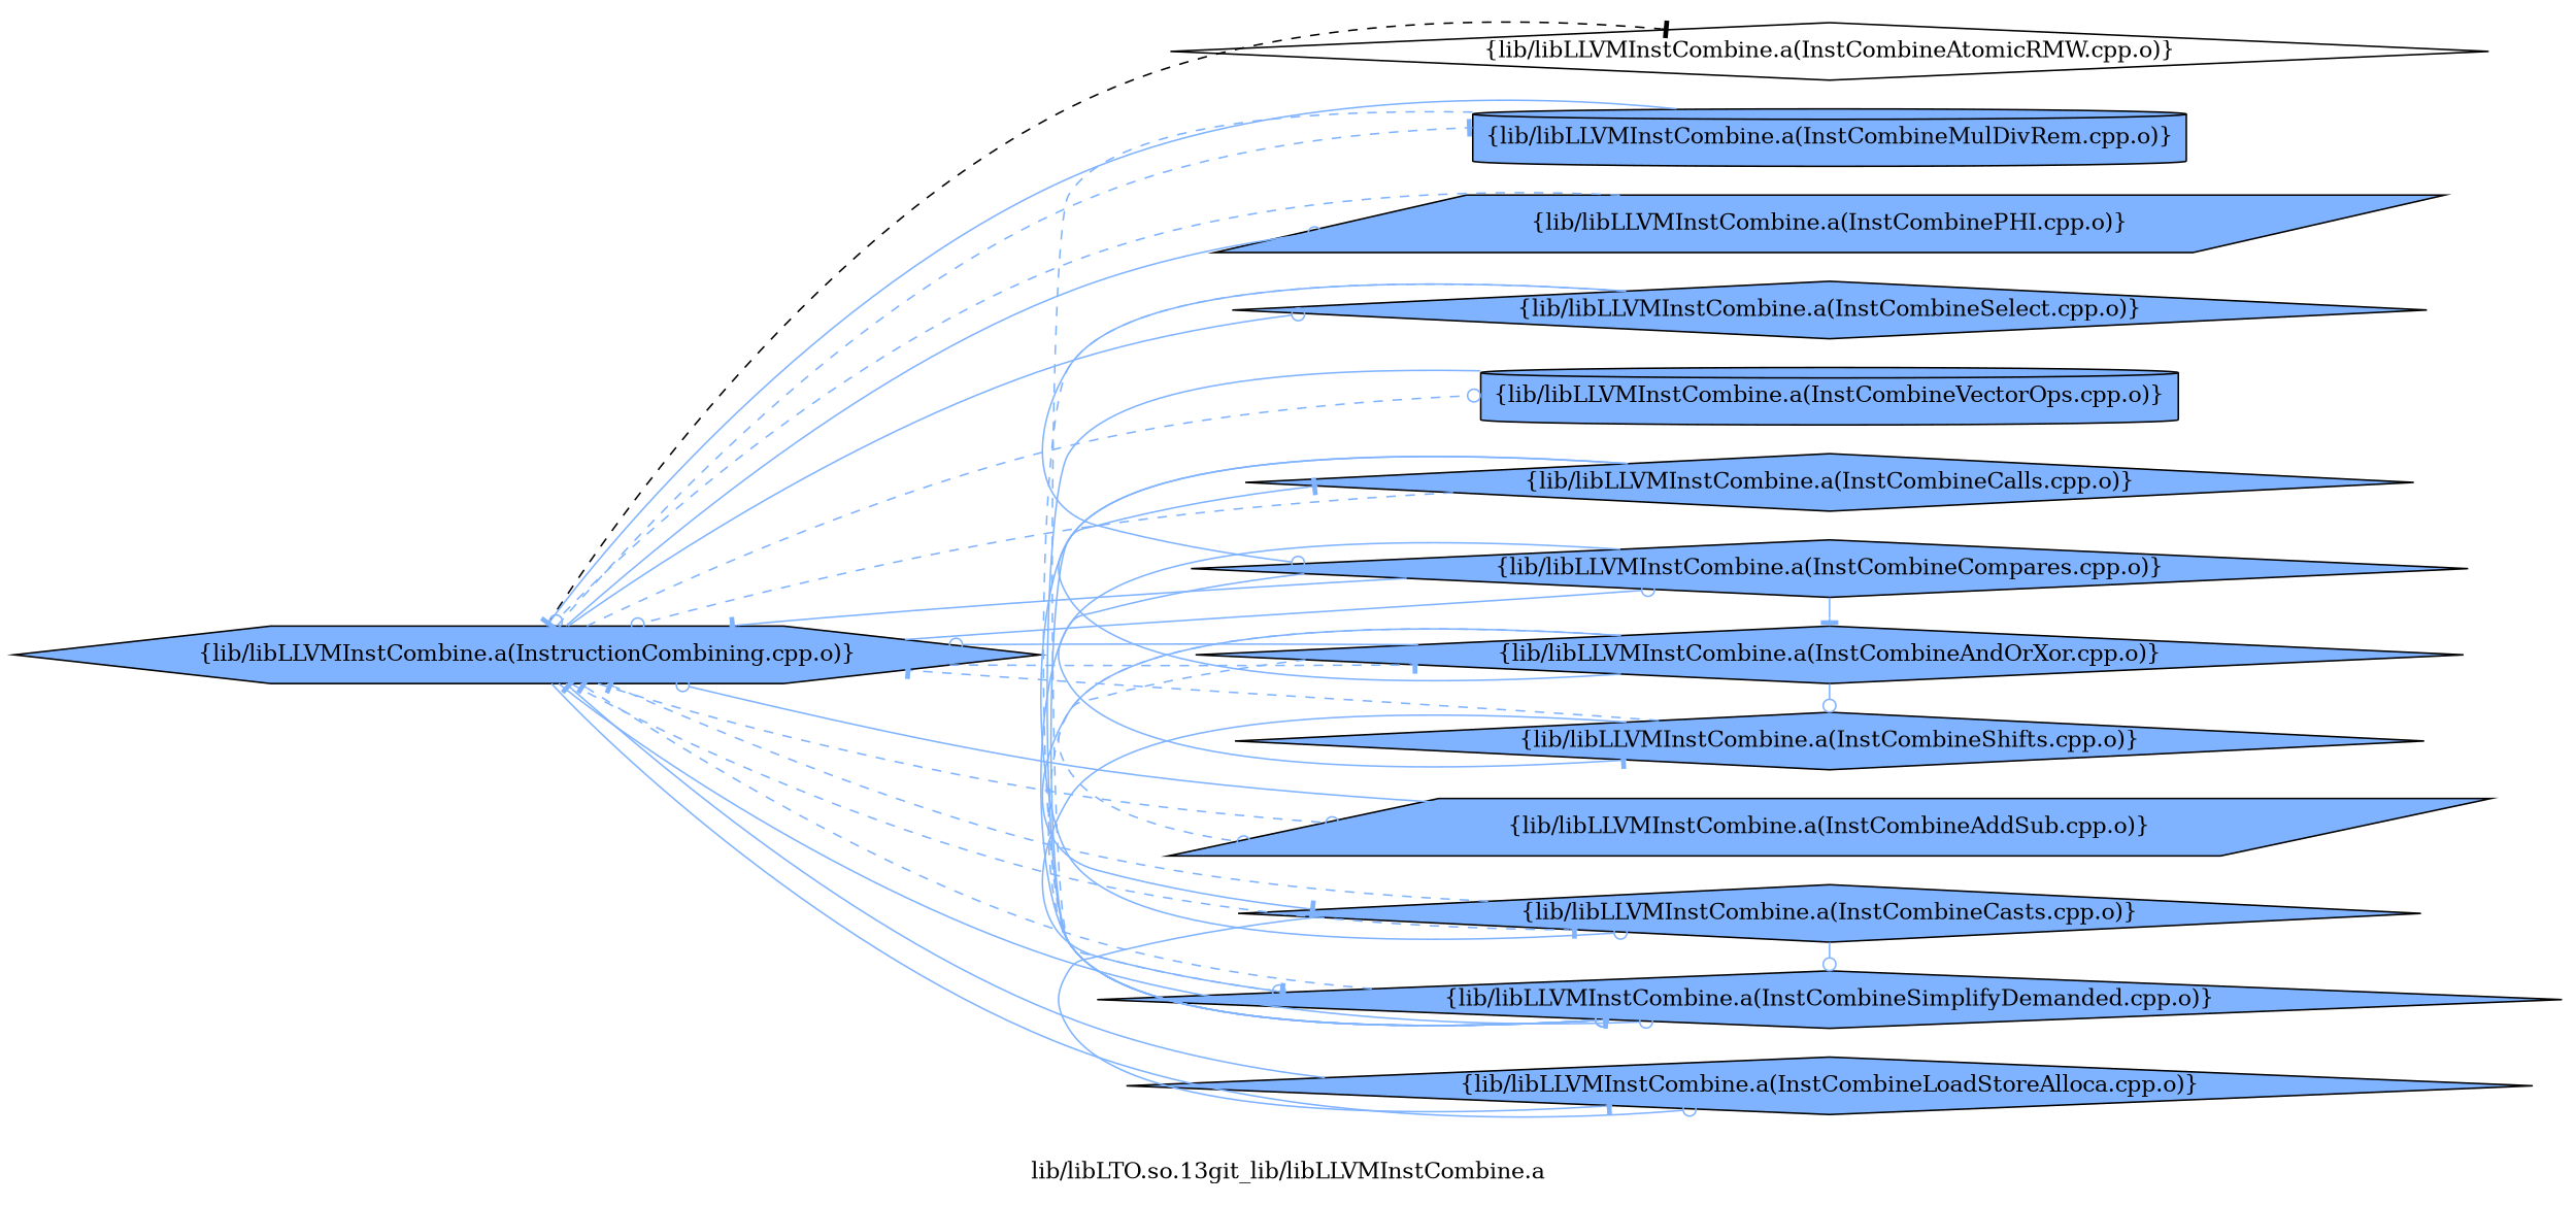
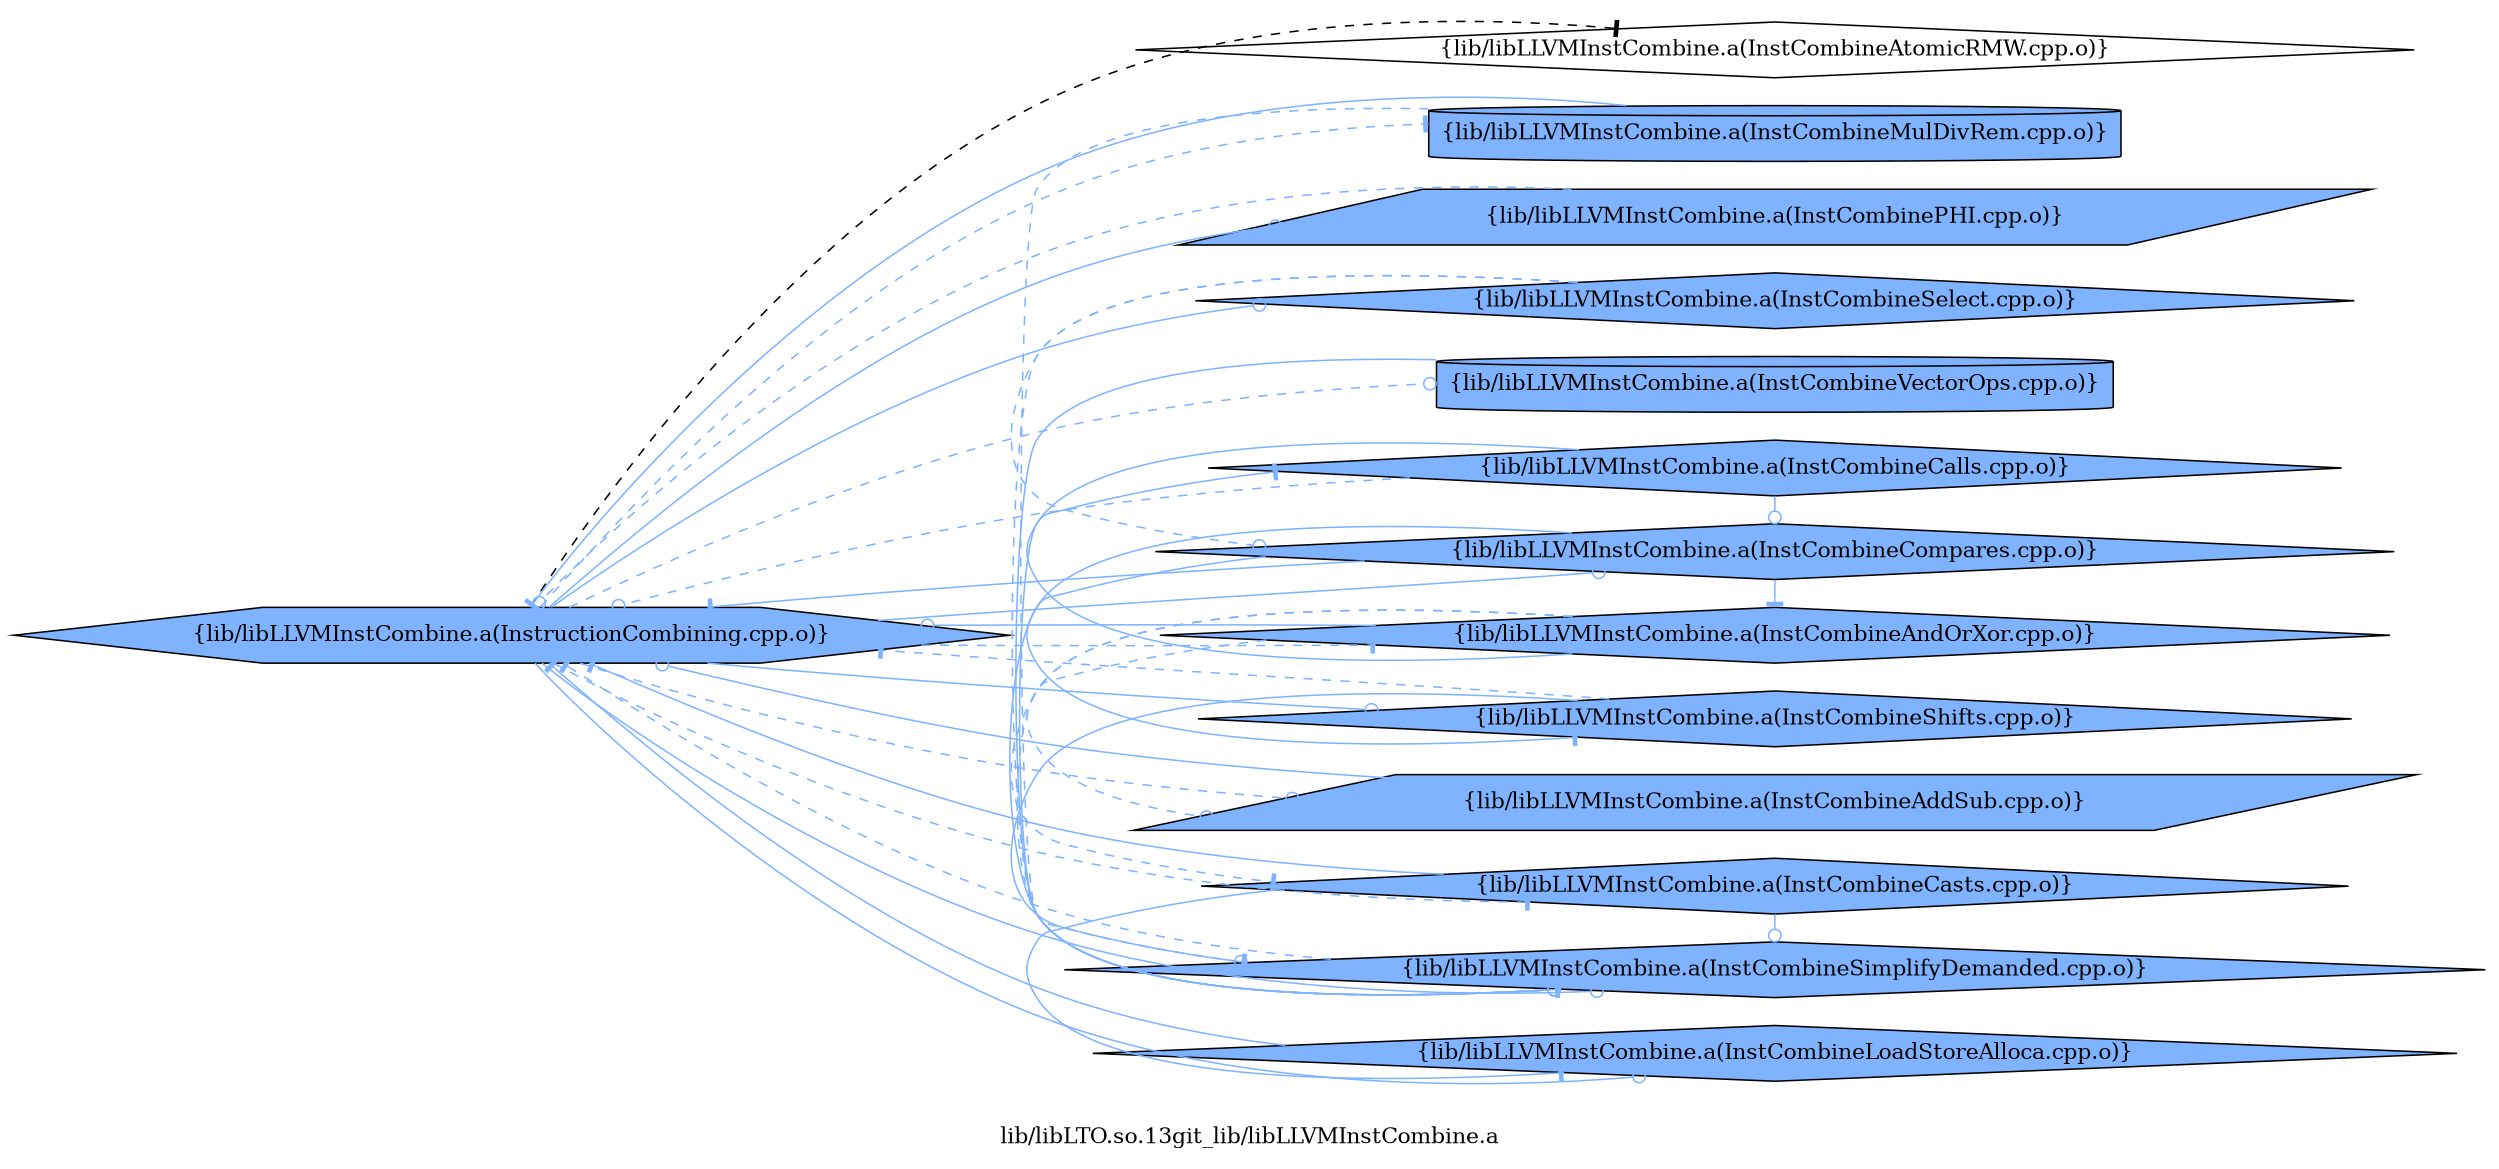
  digraph {
    label="lib/libLTO.so.13git_lib/libLLVMInstCombine.a"
    rankdir=LR
    node [fillcolor="0.600000 0.5 1" group=1 shape=diamond style=filled]
    edge [arrowhead=odot color="0.600000 0.5 1" style=solid]
    n1 [label="{lib/libLLVMInstCombine.a(InstructionCombining.cpp.o)}" shape=hexagon]
    n2 [label="{lib/libLLVMInstCombine.a(InstCombineAddSub.cpp.o)}" shape=parallelogram]
    n3 [group=0 label="{lib/libLLVMInstCombine.a(InstCombineAtomicRMW.cpp.o)}" fillcolor="" style=""]
    n4 [label="{lib/libLLVMInstCombine.a(InstCombineAndOrXor.cpp.o)}"]
    n5 [label="{lib/libLLVMInstCombine.a(InstCombineCalls.cpp.o)}"]
    n6 [label="{lib/libLLVMInstCombine.a(InstCombineCasts.cpp.o)}"]
    n7 [label="{lib/libLLVMInstCombine.a(InstCombineCompares.cpp.o)}"]
    n8 [label="{lib/libLLVMInstCombine.a(InstCombineLoadStoreAlloca.cpp.o)}"]
    n9 [label="{lib/libLLVMInstCombine.a(InstCombineMulDivRem.cpp.o)}" shape=cylinder]
    n10 [label="{lib/libLLVMInstCombine.a(InstCombinePHI.cpp.o)}" shape=parallelogram]
    n11 [label="{lib/libLLVMInstCombine.a(InstCombineSelect.cpp.o)}"]
    n12 [label="{lib/libLLVMInstCombine.a(InstCombineShifts.cpp.o)}"]
    n13 [label="{lib/libLLVMInstCombine.a(InstCombineSimplifyDemanded.cpp.o)}"]
    n14 [label="{lib/libLLVMInstCombine.a(InstCombineVectorOps.cpp.o)}" shape=cylinder]
    subgraph sub_1 {
      rank=same
      n1
    }
    subgraph sub_2 {
      rank=same
      n2
      n3
      n4
      n5
      n6
      n7
      n8
      n9
      n10
      n11
      n12
      n13
      n14
    }
    n1 -> n2 [style=dashed]
    n1 -> n3 [arrowhead=tee style=dashed color=""]
    n1 -> n4 [arrowhead=tee style=dashed]
    n1 -> n6 [arrowhead=tee style=dashed]
    n1 -> n7
    n1 -> n8
    n1 -> n9 [arrowhead=tee style=dashed]
    n1 -> n10
    n1 -> n11
-   n4 -> n12
+   n1 -> n12
    n1 -> n13
    n1 -> n14 [style=dashed]
    n2 -> n1
    n4 -> n1
    n4 -> n2 [style=dashed]
    n4 -> n5 [arrowhead=tee]
-   n4 -> n6 [arrowhead=tee]
+   n4 -> n6 [arrowhead=tee style=dashed]
    n4 -> n13 [arrowhead=tee style=dashed]
    n5 -> n1 [style=dashed]
-   n5 -> n6
+   n5 -> n7
    n5 -> n13
-   n6 -> n1 [arrowhead=tee style=dashed]
+   n6 -> n1 [arrowhead=tee]
    n6 -> n8 [arrowhead=tee]
    n6 -> n13
    n7 -> n1 [arrowhead=tee]
    n7 -> n4 [arrowhead=tee]
    n7 -> n12 [arrowhead=tee]
    n7 -> n13
    n8 -> n1 [arrowhead=tee]
    n9 -> n1 [arrowhead=tee]
    n9 -> n13 [style=dashed]
    n10 -> n1 [style=dashed]
-   n11 -> n7
+   n11 -> n7 [style=dashed]
    n11 -> n13 [arrowhead=tee style=dashed]
    n12 -> n1 [arrowhead=tee style=dashed]
    n12 -> n13
    n13 -> n1 [arrowhead=tee style=dashed]
    n14 -> n13
  }
